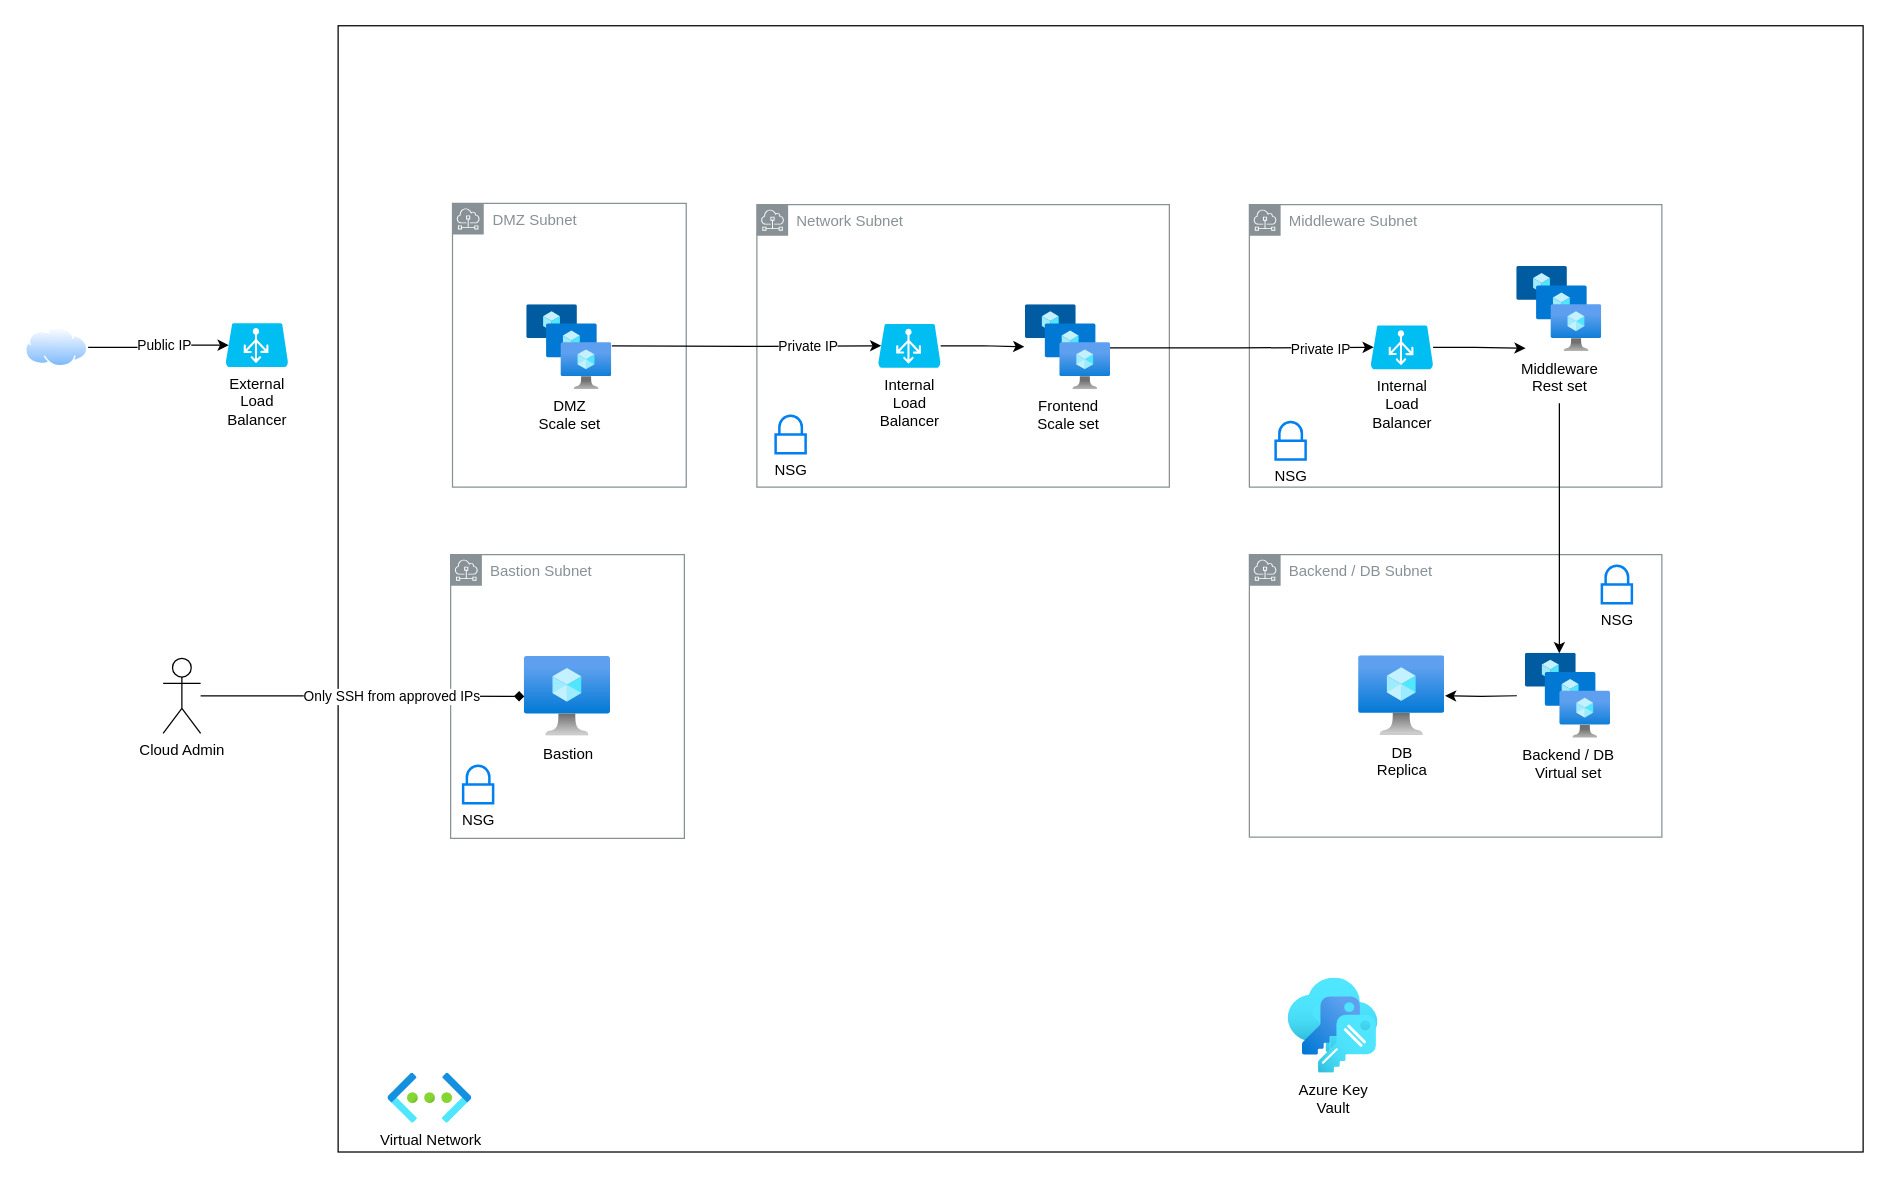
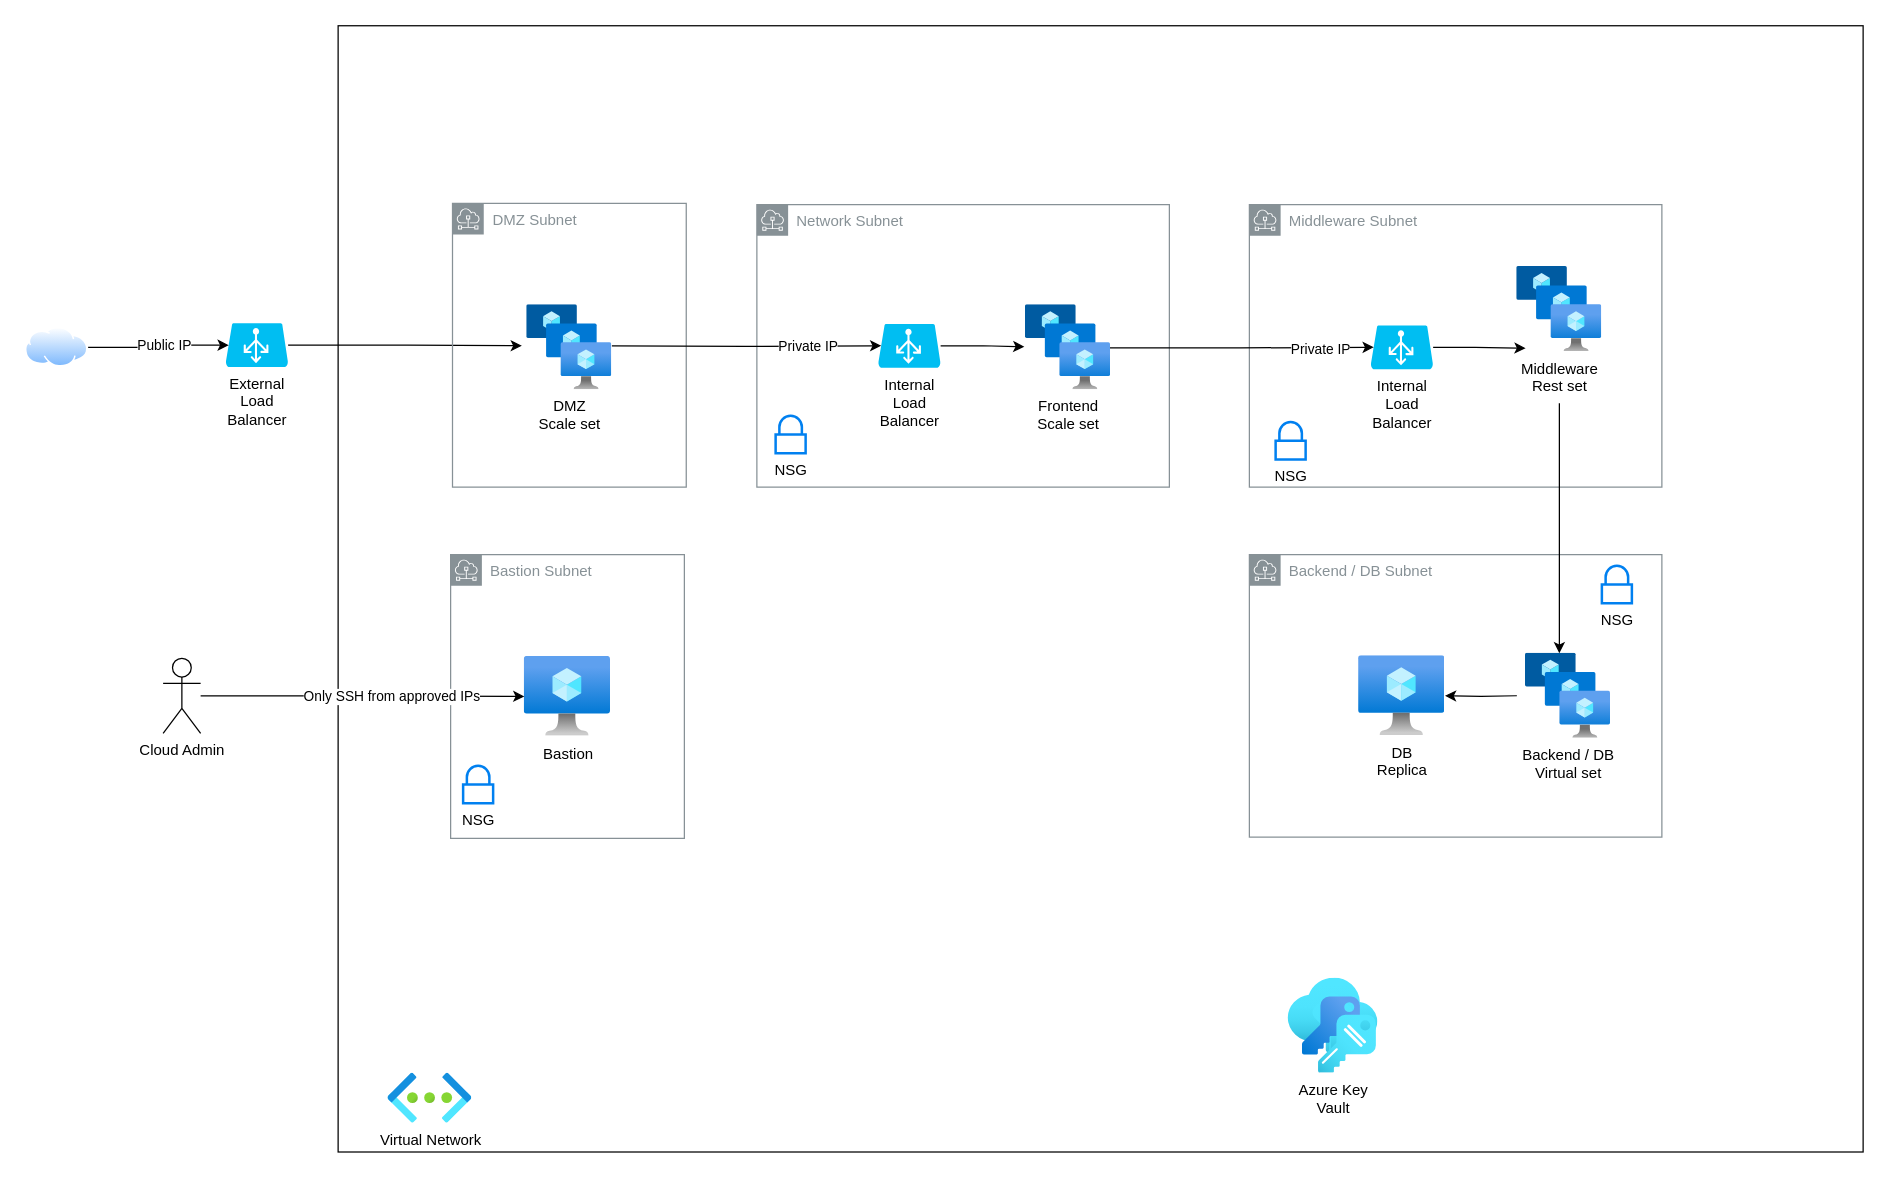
  <mxCell id="0" />
  <mxCell id="1" parent="0" />
  <mxCell id="2" value="" style="whiteSpace=wrap;html=1;glass=0;fillColor=none;" parent="1" vertex="1"><mxGeometry x="270" y="20" width="1220" height="901" as="geometry" /></mxCell>
  <mxCell id="3" value="Backend / DB Subnet" style="sketch=0;outlineConnect=0;gradientColor=none;html=1;whiteSpace=wrap;fontSize=12;fontStyle=0;shape=mxgraph.aws4.group;grIcon=mxgraph.aws4.group_subnet;strokeColor=#879196;fillColor=none;verticalAlign=top;align=left;spacingLeft=30;fontColor=#879196;dashed=0;" parent="1" vertex="1"><mxGeometry x="999" y="443" width="330" height="226" as="geometry" /></mxCell>
  <mxCell id="4" value="Middleware Subnet" style="sketch=0;outlineConnect=0;gradientColor=none;html=1;whiteSpace=wrap;fontSize=12;fontStyle=0;shape=mxgraph.aws4.group;grIcon=mxgraph.aws4.group_subnet;strokeColor=#879196;fillColor=none;verticalAlign=top;align=left;spacingLeft=30;fontColor=#879196;dashed=0;" parent="1" vertex="1"><mxGeometry x="999" y="163" width="330" height="226" as="geometry" /></mxCell>
  <mxCell id="5" value="" style="image;aspect=fixed;perimeter=ellipsePerimeter;html=1;align=center;shadow=0;dashed=0;spacingTop=3;image=img/lib/active_directory/internet_cloud.svg;" parent="1" vertex="1"><mxGeometry x="20" y="261.5" width="50" height="31.5" as="geometry" /></mxCell>
+ <mxCell id="6" style="edgeStyle=orthogonalEdgeStyle;rounded=0;orthogonalLoop=1;jettySize=auto;html=1;entryX=-0.059;entryY=0.482;entryDx=0;entryDy=0;entryPerimeter=0;" parent="1" source="7" target="33" edge="1"><mxGeometry relative="1" as="geometry"><mxPoint x="421" y="276" as="targetPoint" /></mxGeometry></mxCell>
  <mxCell id="7" value="External&lt;br&gt;Load&lt;br&gt;Balancer" style="verticalLabelPosition=bottom;html=1;verticalAlign=top;align=center;strokeColor=none;fillColor=#00BEF2;shape=mxgraph.azure.azure_load_balancer;" parent="1" vertex="1"><mxGeometry x="180" y="258" width="50" height="35" as="geometry" /></mxCell>
  <mxCell id="8" style="edgeStyle=orthogonalEdgeStyle;rounded=0;orthogonalLoop=1;jettySize=auto;html=1;entryX=0.05;entryY=0.5;entryDx=0;entryDy=0;entryPerimeter=0;" parent="1" source="5" target="7" edge="1"><mxGeometry relative="1" as="geometry" /></mxCell>
  <mxCell id="9" value="Public IP" style="edgeLabel;html=1;align=center;verticalAlign=middle;resizable=0;points=[];" parent="8" vertex="1" connectable="0"><mxGeometry x="0.696" y="-2" relative="1" as="geometry"><mxPoint x="-35" y="-2" as="offset" /></mxGeometry></mxCell>
  <mxCell id="10" value="Virtual Network" style="image;aspect=fixed;html=1;points=[];align=center;fontSize=12;image=img/lib/azure2/networking/Virtual_Networks.svg;" parent="1" vertex="1"><mxGeometry x="310" y="858" width="67" height="40" as="geometry" /></mxCell>
  <mxCell id="11" style="edgeStyle=orthogonalEdgeStyle;rounded=0;orthogonalLoop=1;jettySize=auto;html=1;entryX=0.103;entryY=0.96;entryDx=0;entryDy=0;entryPerimeter=0;" parent="1" source="12" target="35" edge="1"><mxGeometry relative="1" as="geometry"><mxPoint x="1213" y="276" as="targetPoint" /></mxGeometry></mxCell>
  <mxCell id="12" value="Internal&lt;br&gt;Load&lt;br&gt;Balancer" style="verticalLabelPosition=bottom;html=1;verticalAlign=top;align=center;strokeColor=none;fillColor=#00BEF2;shape=mxgraph.azure.azure_load_balancer;" parent="1" vertex="1"><mxGeometry x="1096" y="259.75" width="50" height="35" as="geometry" /></mxCell>
  <mxCell id="13" style="edgeStyle=orthogonalEdgeStyle;rounded=0;orthogonalLoop=1;jettySize=auto;html=1;" parent="1" target="14" edge="1"><mxGeometry relative="1" as="geometry"><mxPoint x="1213" y="556" as="sourcePoint" /></mxGeometry></mxCell>
  <mxCell id="14" value="DB&lt;br&gt;Replica" style="image;aspect=fixed;html=1;points=[];align=center;fontSize=12;image=img/lib/azure2/compute/Virtual_Machine.svg;" parent="1" vertex="1"><mxGeometry x="1086.5" y="524" width="69" height="64" as="geometry" /></mxCell>
  <mxCell id="15" value="NSG" style="html=1;verticalLabelPosition=bottom;align=center;labelBackgroundColor=#ffffff;verticalAlign=top;strokeWidth=2;strokeColor=#0080F0;shadow=0;dashed=0;shape=mxgraph.ios7.icons.locked;" parent="1" vertex="1"><mxGeometry x="1281" y="452" width="24" height="30" as="geometry" /></mxCell>
  <mxCell id="16" value="Azure Key&lt;br&gt;Vault" style="image;aspect=fixed;html=1;points=[];align=center;fontSize=12;image=img/lib/azure2/security/Keys.svg;" parent="1" vertex="1"><mxGeometry x="1030" y="782" width="72" height="76" as="geometry" /></mxCell>
  <mxCell id="17" value="Network Subnet" style="sketch=0;outlineConnect=0;gradientColor=none;html=1;whiteSpace=wrap;fontSize=12;fontStyle=0;shape=mxgraph.aws4.group;grIcon=mxgraph.aws4.group_subnet;strokeColor=#879196;fillColor=none;verticalAlign=top;align=left;spacingLeft=30;fontColor=#879196;dashed=0;" parent="1" vertex="1"><mxGeometry x="605" y="163" width="330" height="226" as="geometry" /></mxCell>
  <mxCell id="18" style="edgeStyle=orthogonalEdgeStyle;rounded=0;orthogonalLoop=1;jettySize=auto;html=1;entryX=-0.015;entryY=0.493;entryDx=0;entryDy=0;entryPerimeter=0;" parent="1" source="19" target="34" edge="1"><mxGeometry relative="1" as="geometry"><mxPoint x="819" y="276" as="targetPoint" /><Array as="points"><mxPoint x="786" y="276" /><mxPoint x="786" y="277" /><mxPoint x="819" y="277" /></Array></mxGeometry></mxCell>
  <mxCell id="19" value="Internal&lt;br&gt;Load&lt;br&gt;Balancer" style="verticalLabelPosition=bottom;html=1;verticalAlign=top;align=center;strokeColor=none;fillColor=#00BEF2;shape=mxgraph.azure.azure_load_balancer;" parent="1" vertex="1"><mxGeometry x="702" y="258.5" width="50" height="35" as="geometry" /></mxCell>
  <mxCell id="20" style="edgeStyle=orthogonalEdgeStyle;rounded=0;orthogonalLoop=1;jettySize=auto;html=1;entryX=0.05;entryY=0.5;entryDx=0;entryDy=0;entryPerimeter=0;exitX=0.985;exitY=0.507;exitDx=0;exitDy=0;exitPerimeter=0;" parent="1" source="34" target="12" edge="1"><mxGeometry relative="1" as="geometry"><mxPoint x="887" y="276" as="sourcePoint" /></mxGeometry></mxCell>
  <mxCell id="21" value="Private IP" style="edgeLabel;html=1;align=center;verticalAlign=middle;resizable=0;points=[];" parent="20" vertex="1" connectable="0"><mxGeometry x="0.598" y="-1" relative="1" as="geometry"><mxPoint as="offset" /></mxGeometry></mxCell>
  <mxCell id="22" value="DMZ Subnet" style="sketch=0;outlineConnect=0;gradientColor=none;html=1;whiteSpace=wrap;fontSize=12;fontStyle=0;shape=mxgraph.aws4.group;grIcon=mxgraph.aws4.group_subnet;strokeColor=#879196;fillColor=none;verticalAlign=top;align=left;spacingLeft=30;fontColor=#879196;dashed=0;" parent="1" vertex="1"><mxGeometry x="361.5" y="162" width="187" height="227" as="geometry" /></mxCell>
  <mxCell id="23" style="edgeStyle=orthogonalEdgeStyle;rounded=0;orthogonalLoop=1;jettySize=auto;html=1;entryX=0.05;entryY=0.5;entryDx=0;entryDy=0;entryPerimeter=0;" parent="1" target="19" edge="1"><mxGeometry relative="1" as="geometry"><mxPoint x="489" y="276" as="sourcePoint" /></mxGeometry></mxCell>
  <mxCell id="24" value="Private IP" style="edgeLabel;html=1;align=center;verticalAlign=middle;resizable=0;points=[];" parent="23" vertex="1" connectable="0"><mxGeometry x="0.729" y="-1" relative="1" as="geometry"><mxPoint x="-30" y="-1" as="offset" /></mxGeometry></mxCell>
  <mxCell id="25" value="NSG" style="html=1;verticalLabelPosition=bottom;align=center;labelBackgroundColor=#ffffff;verticalAlign=top;strokeWidth=2;strokeColor=#0080F0;shadow=0;dashed=0;shape=mxgraph.ios7.icons.locked;" parent="1" vertex="1"><mxGeometry x="1020" y="337" width="24" height="30" as="geometry" /></mxCell>
  <mxCell id="26" value="NSG" style="html=1;verticalLabelPosition=bottom;align=center;labelBackgroundColor=#ffffff;verticalAlign=top;strokeWidth=2;strokeColor=#0080F0;shadow=0;dashed=0;shape=mxgraph.ios7.icons.locked;" parent="1" vertex="1"><mxGeometry x="620" y="332" width="24" height="30" as="geometry" /></mxCell>
  <mxCell id="27" value="Bastion Subnet" style="sketch=0;outlineConnect=0;gradientColor=none;html=1;whiteSpace=wrap;fontSize=12;fontStyle=0;shape=mxgraph.aws4.group;grIcon=mxgraph.aws4.group_subnet;strokeColor=#879196;fillColor=none;verticalAlign=top;align=left;spacingLeft=30;fontColor=#879196;dashed=0;" parent="1" vertex="1"><mxGeometry y="443" width="187" height="227" as="geometry" x="360" /></mxCell>
  <mxCell id="28" value="Bastion" style="image;aspect=fixed;html=1;points=[];align=center;fontSize=12;image=img/lib/azure2/compute/Virtual_Machine.svg;" parent="1" vertex="1"><mxGeometry x="419" y="524.5" width="69" height="64" as="geometry" /></mxCell>
- <mxCell id="29" style="edgeStyle=orthogonalEdgeStyle;rounded=0;orthogonalLoop=1;jettySize=auto;html=1;endArrow=diamond;" parent="1" source="31" target="28" edge="1"><mxGeometry relative="1" as="geometry" /></mxCell>
+ <mxCell id="29" style="edgeStyle=orthogonalEdgeStyle;rounded=0;orthogonalLoop=1;jettySize=auto;html=1;" parent="1" source="31" target="28" edge="1"><mxGeometry relative="1" as="geometry" /></mxCell>
  <mxCell id="30" value="Only SSH from approved IPs" style="edgeLabel;html=1;align=center;verticalAlign=middle;resizable=0;points=[];" parent="29" vertex="1" connectable="0"><mxGeometry x="0.175" y="1" relative="1" as="geometry"><mxPoint x="1" y="1" as="offset" /></mxGeometry></mxCell>
  <mxCell id="31" value="Cloud Admin" style="shape=umlActor;verticalLabelPosition=bottom;verticalAlign=top;html=1;outlineConnect=0;" parent="1" vertex="1"><mxGeometry x="130" y="526" width="30" height="60" as="geometry" /></mxCell>
  <mxCell id="32" value="NSG" style="html=1;verticalLabelPosition=bottom;align=center;labelBackgroundColor=#ffffff;verticalAlign=top;strokeWidth=2;strokeColor=#0080F0;shadow=0;dashed=0;shape=mxgraph.ios7.icons.locked;" parent="1" vertex="1"><mxGeometry x="370" y="612" width="24" height="30" as="geometry" /></mxCell>
  <mxCell id="33" value="DMZ&lt;br&gt;Scale set" style="image;aspect=fixed;html=1;points=[];align=center;fontSize=12;image=img/lib/azure2/compute/VM_Scale_Sets.svg;" parent="1" vertex="1"><mxGeometry x="421" y="243.25" width="68" height="68" as="geometry" /></mxCell>
  <mxCell id="34" value="Frontend&lt;br&gt;Scale set" style="image;aspect=fixed;html=1;points=[];align=center;fontSize=12;image=img/lib/azure2/compute/VM_Scale_Sets.svg;" parent="1" vertex="1"><mxGeometry x="820" y="243.25" width="68" height="68" as="geometry" /></mxCell>
  <mxCell id="35" value="Middleware&lt;br&gt;Rest set" style="image;aspect=fixed;html=1;points=[];align=center;fontSize=12;image=img/lib/azure2/compute/VM_Scale_Sets.svg;" parent="1" vertex="1"><mxGeometry x="1213" y="212.75" width="68" height="68" as="geometry" /></mxCell>
  <mxCell id="36" value="Backend / DB&lt;br&gt;Virtual set" style="image;aspect=fixed;html=1;points=[];align=center;fontSize=12;image=img/lib/azure2/compute/VM_Scale_Sets.svg;" parent="1" vertex="1"><mxGeometry x="1220" y="522" width="68" height="68" as="geometry" /></mxCell>
  <mxCell id="37" style="edgeStyle=orthogonalEdgeStyle;rounded=0;orthogonalLoop=1;jettySize=auto;html=1;" parent="1" edge="1"><mxGeometry relative="1" as="geometry"><mxPoint x="1247" y="522" as="targetPoint" /><mxPoint x="1247" y="322" as="sourcePoint" /></mxGeometry></mxCell>
